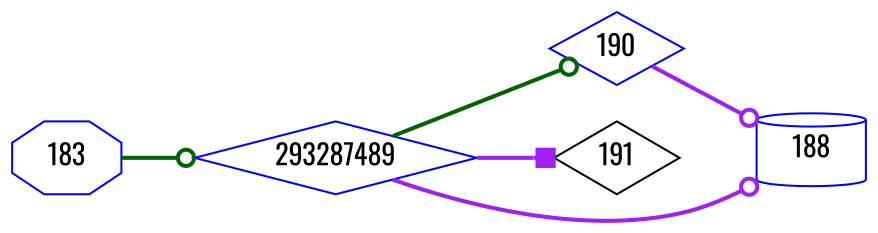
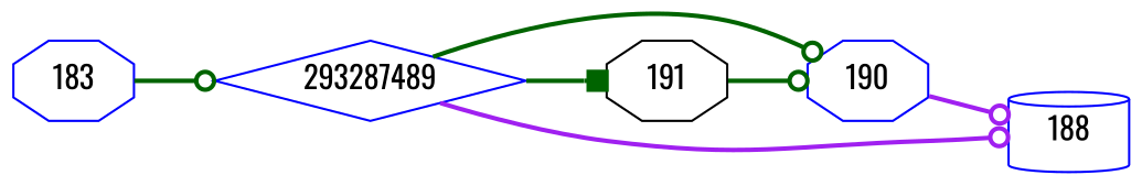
  strict digraph {
    fontname=Oswald
    rankdir=LR
    node [color=blue fontname=Oswald shape=diamond]
    edge [arrowhead=odot color=darkgreen fontname=Oswald style=bold]
    293287489
-   190
-   191 [color=black]
+   190 [shape=octagon]
+   191 [color=black shape=octagon]
    188 [shape=cylinder]
    183 [shape=octagon]
    293287489 -> 190
-   293287489 -> 191 [arrowhead=box color=purple]
+   293287489 -> 191 [arrowhead=box]
    293287489 -> 188 [color=purple]
    190 -> 188 [color=purple]
+   191 -> 190
    183 -> 293287489
  }
